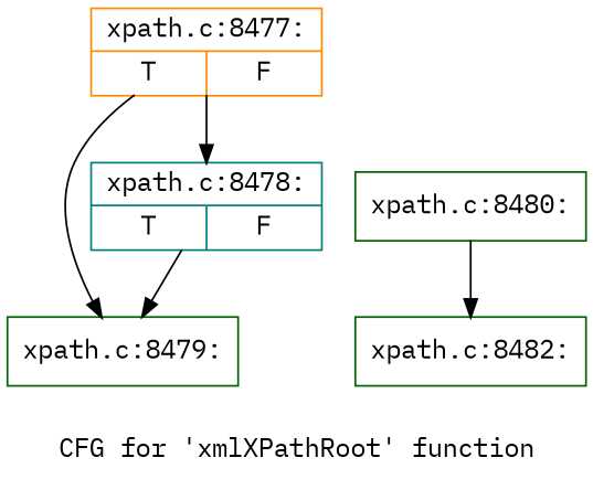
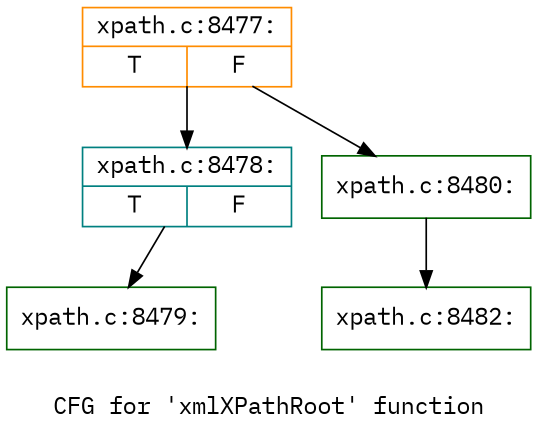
  digraph {
    fontname="IBM Plex Mono"
    label="CFG for 'xmlXPathRoot' function"
    node [color=darkgreen fontname="IBM Plex Mono" shape=record]
    edge [fontname="IBM Plex Mono"]
    n1 [color=darkorange label="{xpath.c:8477:|{<s0>T|<s1>F}}"]
    n2 [label="{xpath.c:8479:}"]
    n3 [color=teal label="{xpath.c:8478:|{<s0>T|<s1>F}}"]
    n4 [label="{xpath.c:8482:}"]
    n5 [label="{xpath.c:8480:}"]
-   n1 -> n2
+   n1 -> n5
    n1 -> n3
    n3 -> n2
    n5 -> n4
  }
